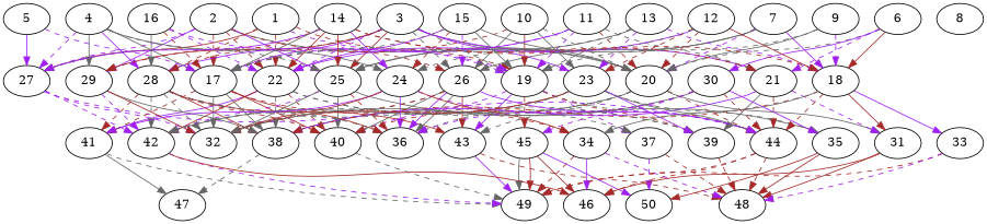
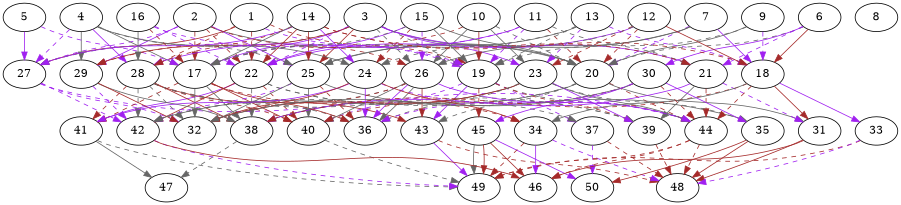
  digraph {
    node [alpha=0.16]
    edge [color=brown style=dashed]
    1 [alpha=0.02 expect_size=30136320]
    19 [alpha=0.18 expect_size=9455616]
    22 [alpha=0.18 expect_size=25839616]
    27 [alpha=0.04 expect_size=13763584]
    28 [alpha=0.08 expect_size=51826688]
    40 [alpha=0.14 expect_size=32378880]
    44 [alpha=0.05 expect_size=11224064]
    37 [alpha=0.03 expect_size=12906496]
    39 [alpha=0.19 expect_size=41547776]
    43 [alpha=0.03 expect_size=42323968]
    45 [expect_size=7690240]
    38 [alpha=0.20 expect_size=23499776]
    41 [alpha=0.14 expect_size=52127744]
    42 [alpha=0.03 expect_size=18456576]
    32 [alpha=0.10 expect_size=24793088]
    36 [alpha=0.02 expect_size=25517056]
    49 [alpha=0.07 expect_size=28336128]
    46 [alpha=0.01 expect_size=18776064]
    48 [expect_size=28675072]
    50 [alpha=0.20 expect_size=25649152]
    47 [alpha=0.08 expect_size=22451200]
    2 [alpha=0.05 expect_size=50486272]
    17 [expect_size=15201280]
    20 [alpha=0.18 expect_size=43134976]
    25 [alpha=0.01 expect_size=28955648]
    26 [alpha=0.15 expect_size=34248704]
    29 [expect_size=13856768]
    34 [alpha=0.19 expect_size=43480064]
    31 [alpha=0.06 expect_size=51679232]
    35 [alpha=0.05 expect_size=24318976]
    3 [alpha=0.03 expect_size=8671232]
    21 [alpha=0.09 expect_size=17046528]
    23 [alpha=0.10 expect_size=31679488]
    4 [alpha=0.20 expect_size=31451136]
    24 [alpha=0.12 expect_size=9446400]
    5 [expect_size=20140032]
    6 [alpha=0.14 expect_size=18259968]
    18 [alpha=0.04 expect_size=43317248]
    30 [alpha=0.08 expect_size=9146368]
    33 [alpha=0.07 expect_size=20917248]
    7 [alpha=0.12 expect_size=42255360]
    8 [alpha=0.06 expect_size=36678656]
    9 [alpha=0.14 expect_size=17757184]
    10 [alpha=0.09 expect_size=14190592]
    11 [alpha=0.04 expect_size=17276928]
    12 [alpha=0.02 expect_size=21829632]
    13 [alpha=0.11 expect_size=34293760]
    14 [alpha=0.08 expect_size=40592384]
    15 [alpha=0.02 expect_size=39478272]
    16 [alpha=0.11 expect_size=30399488]
    1 -> 19 [color=purple]
    1 -> 19
    1 -> 22
    1 -> 27 [style=solid]
    1 -> 28
    19 -> 40 [color=purple]
    19 -> 44 [color=gray40]
    19 -> 37 [color=purple]
    19 -> 39
    19 -> 43 [color=purple style=solid]
    19 -> 45
    22 -> 40
    22 -> 37 [color=gray40]
    22 -> 39 [color=gray40]
    22 -> 38 [color=gray40]
    22 -> 41 [color=purple style=solid]
    22 -> 42 [style=solid]
    27 -> 44 [color=purple]
    27 -> 42 [color=purple]
    27 -> 32 [color=purple]
    28 -> 40
    28 -> 39 [color=gray40]
    28 -> 43 [style=solid]
    28 -> 38 [style=solid]
    28 -> 41
    28 -> 42 [color=gray40]
    28 -> 32 [color=gray40]
    28 -> 36 [color=gray40]
    40 -> 49 [color=gray40]
    44 -> 49
    44 -> 46
    44 -> 48
    37 -> 48
    37 -> 50 [color=purple]
    39 -> 48
    43 -> 49 [color=purple style=solid]
    43 -> 48
    45 -> 49 [color=gray40 style=solid]
    45 -> 49 [style=solid]
    45 -> 46 [style=solid]
    45 -> 50 [color=purple style=solid]
    38 -> 47 [color=gray40]
    41 -> 49 [color=gray40]
    41 -> 47 [color=gray40 style=solid]
    42 -> 49 [color=purple]
    42 -> 46 [style=solid]
    2 -> 22
    2 -> 27 [color=purple]
    2 -> 17
    2 -> 20 [color=gray40 style=solid]
    2 -> 25 [color=purple style=solid]
    2 -> 26
    2 -> 29 [color=purple style=solid]
    17 -> 40 [style=solid]
    17 -> 38 [color=gray40 style=solid]
    17 -> 41
    17 -> 32 [color=gray40 style=solid]
    17 -> 36 [style=solid]
    17 -> 34
    20 -> 44
    20 -> 43 [color=gray40]
    20 -> 38 [color=gray40 style=solid]
    20 -> 42 [color=gray40]
    20 -> 31 [color=gray40 style=solid]
    25 -> 40 [color=gray40 style=solid]
    25 -> 42 [color=purple]
    25 -> 32 [color=gray40 style=solid]
    25 -> 36
    25 -> 35 [color=gray40 style=solid]
    26 -> 40 [color=gray40 style=solid]
    26 -> 44 [color=purple style=solid]
    26 -> 43 [style=solid]
    26 -> 42 [color=gray40]
    26 -> 32
    26 -> 36 [color=purple style=solid]
    26 -> 36 [color=gray40 style=solid]
    29 -> 38 [color=gray40 style=solid]
    29 -> 42 [color=purple]
    29 -> 32 [style=solid]
    34 -> 49
    34 -> 46 [color=purple style=solid]
    34 -> 48 [color=purple]
    31 -> 46 [style=solid]
    31 -> 48 [style=solid]
    35 -> 48 [style=solid]
    35 -> 50 [style=solid]
    3 -> 19 [color=gray40]
    3 -> 22 [color=purple]
    3 -> 27 [color=gray40]
    3 -> 17 [color=purple style=solid]
    3 -> 20 [color=gray40 style=solid]
    3 -> 25 [style=solid]
    3 -> 26 [color=gray40]
    3 -> 29 [style=solid]
    3 -> 21 [color=purple style=solid]
    3 -> 23 [color=purple style=solid]
    21 -> 44
    21 -> 39 [color=gray40 style=solid]
    21 -> 38 [color=purple style=solid]
    21 -> 31 [color=purple]
    23 -> 44 [color=gray40 style=solid]
    23 -> 39 [color=purple style=solid]
    23 -> 42 [color=gray40 style=solid]
    23 -> 32 [style=solid]
    23 -> 36 [color=gray40]
    23 -> 35 [color=gray40]
    4 -> 27 [color=purple]
    4 -> 28 [color=purple style=solid]
    4 -> 17 [color=gray40 style=solid]
    4 -> 25 [color=gray40]
    4 -> 29 [color=gray40 style=solid]
    4 -> 24 [color=gray40 style=solid]
    24 -> 44 [color=purple]
    24 -> 41 [color=purple style=solid]
    24 -> 32 [style=solid]
    24 -> 36 [color=purple style=solid]
    24 -> 34 [style=solid]
    5 -> 27 [color=purple style=solid]
    5 -> 17 [color=purple]
    6 -> 20 [color=gray40]
    6 -> 21 [color=purple]
    6 -> 18 [style=solid]
    6 -> 30 [color=purple style=solid]
    18 -> 44
    18 -> 38
    18 -> 34 [color=gray40 style=solid]
    18 -> 31 [style=solid]
    18 -> 33 [color=purple style=solid]
    30 -> 40
    30 -> 44
-   30 -> 45 [color=purple]
+   30 -> 45 [color=purple style=solid]
    30 -> 32 [color=gray40 style=solid]
    30 -> 36 [color=purple]
    30 -> 35 [color=purple style=solid]
    33 -> 49
    33 -> 48 [color=purple]
    7 -> 20 [color=purple]
    7 -> 25 [color=gray40 style=solid]
    7 -> 26 [color=gray40 style=solid]
    7 -> 18 [color=purple style=solid]
    9 -> 19 [color=gray40]
    9 -> 20 [color=gray40 style=solid]
    9 -> 18 [color=purple]
    10 -> 19 [style=solid]
    10 -> 20 [color=gray40]
    10 -> 26 [color=gray40 style=solid]
    10 -> 29
    10 -> 23 [color=gray40 style=solid]
    11 -> 19 [color=purple]
    11 -> 28 [color=purple style=solid]
    11 -> 17 [color=purple]
    11 -> 20
    11 -> 21 [color=gray40]
    12 -> 22 [color=purple style=solid]
    12 -> 20
    12 -> 23
    12 -> 24 [color=gray40]
    12 -> 18 [style=solid]
    13 -> 19 [color=gray40]
    13 -> 17 [color=gray40]
    13 -> 25 [color=gray40 style=solid]
    13 -> 23 [color=purple]
    13 -> 18 [color=purple]
    14 -> 22 [style=solid]
    14 -> 27 [color=purple style=solid]
    14 -> 28
    14 -> 17 [color=gray40 style=solid]
    14 -> 25 [style=solid]
    14 -> 21
    14 -> 24 [color=purple style=solid]
    14 -> 18
    15 -> 19 [color=gray40 style=solid]
    15 -> 22 [color=purple style=solid]
    15 -> 17 [color=gray40]
    15 -> 20 [color=gray40 style=solid]
    15 -> 26 [color=purple]
    15 -> 24
    16 -> 19 [color=purple]
    16 -> 22 [color=purple]
    16 -> 28 [color=gray40 style=solid]
    16 -> 17
  }
